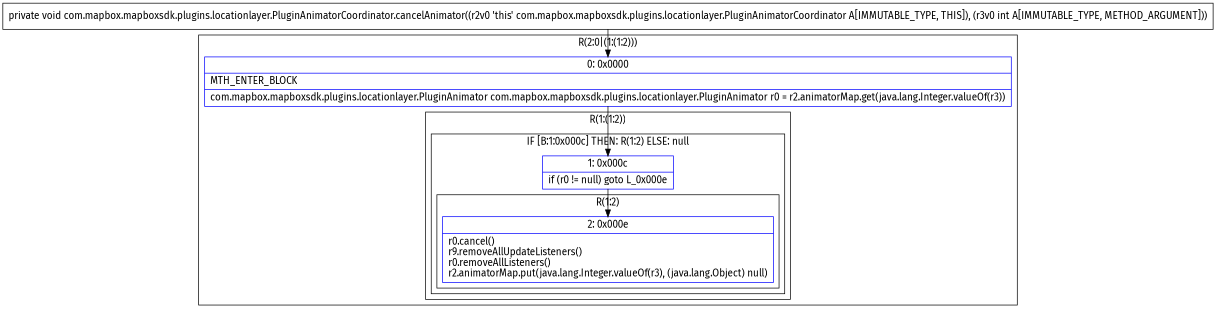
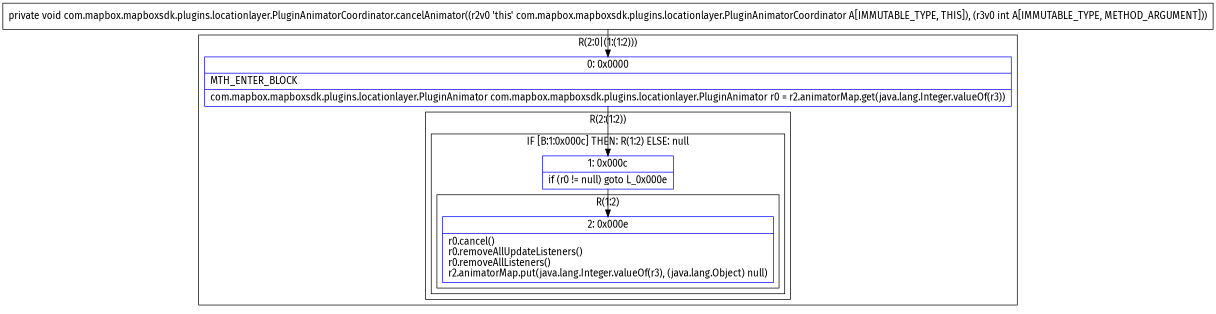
  digraph {
    fontname="Fira Sans"
    node [color=blue fontname="Fira Sans" shape=record]
    edge [fontname="Fira Sans"]
-   n1 [label="{2\:\ 0x000e|r0.cancel()\lr9.removeAllUpdateListeners()\lr0.removeAllListeners()\lr2.animatorMap.put(java.lang.Integer.valueOf(r3), (java.lang.Object) null)\l}"]
+   n1 [label="{2\:\ 0x000e|r0.cancel()\lr0.removeAllUpdateListeners()\lr0.removeAllListeners()\lr2.animatorMap.put(java.lang.Integer.valueOf(r3), (java.lang.Object) null)\l}"]
    n2 [label="{1\:\ 0x000c|if (r0 != null) goto L_0x000e\l}"]
    n3 [label="{0\:\ 0x0000|MTH_ENTER_BLOCK\l|com.mapbox.mapboxsdk.plugins.locationlayer.PluginAnimator com.mapbox.mapboxsdk.plugins.locationlayer.PluginAnimator r0 = r2.animatorMap.get(java.lang.Integer.valueOf(r3))\l}"]
    n4 [label="{private void com.mapbox.mapboxsdk.plugins.locationlayer.PluginAnimatorCoordinator.cancelAnimator((r2v0 'this' com.mapbox.mapboxsdk.plugins.locationlayer.PluginAnimatorCoordinator A[IMMUTABLE_TYPE, THIS]), (r3v0 int A[IMMUTABLE_TYPE, METHOD_ARGUMENT])) }" color=""]
    subgraph cluster_1 {
      label="R(2:0|(1:(1:2)))"
      n3
      subgraph cluster_2 {
-       label="R(1:(1:2))"
+       label="R(2:(1:2))"
        subgraph cluster_3 {
          label="IF [B:1:0x000c] THEN: R(1:2) ELSE: null"
          n2
          subgraph cluster_4 {
            label="R(1:2)"
            n1
          }
        }
      }
    }
    n2 -> n1
    n3 -> n2
    n4 -> n3
  }
